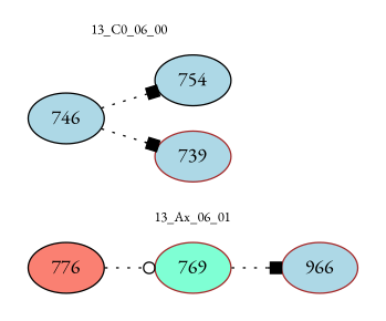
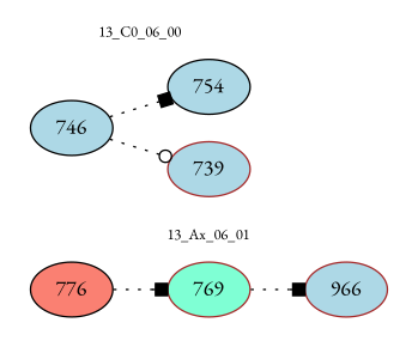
  digraph {
    fontname="EB Garamond"
    rankdir=LR
    node [color=black fillcolor=lightblue fontname="EB Garamond" style=filled]
    edge [arrowhead=odot color=black fontname="EB Garamond" style=dotted]
    n1 [fillcolor=salmon label=776]
    n2 [color=brown fillcolor=aquamarine label=769]
    n3 [color=brown label=966]
    n4 [label=746]
    n5 [color=brown label=739]
    n6 [label=754]
    subgraph cluster_1 {
      color=white
      fontsize=10
      label="13_Ax_06_01"
      n1
      n2
      n3
    }
    subgraph cluster_2 {
      color=white
      fontsize=10
      label="13_C0_06_00"
      n4
      n5
      n6
    }
-   n1 -> n2
+   n1 -> n2 [arrowhead=box]
    n2 -> n3 [arrowhead=box]
-   n4 -> n5 [arrowhead=box]
+   n4 -> n5
    n4 -> n6 [arrowhead=box]
  }
